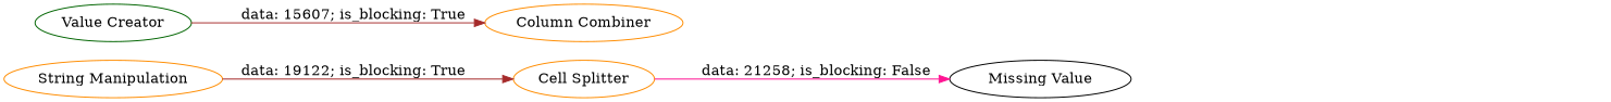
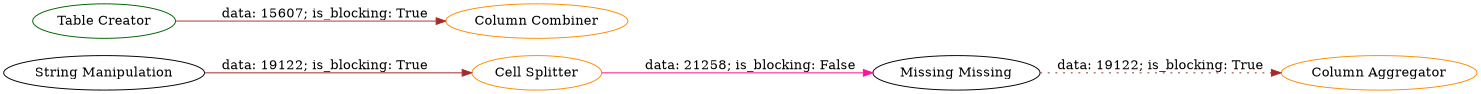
  digraph {
    rankdir=LR
    node [color=darkorange]
    edge [color=brown style=solid]
-   n1 [label="String Manipulation"]
+   n1 [color=black label="String Manipulation"]
    n2 [label="Cell Splitter"]
-   n3 [color=black label="Missing Value"]
+   n3 [color=black label="Missing Missing"]
+   n4 [label="Column Aggregator"]
    n5 [label="Column Combiner"]
-   n6 [color=darkgreen label="Value Creator"]
+   n6 [color=darkgreen label="Table Creator"]
    n1 -> n2 [label="data: 19122; is_blocking: True"]
    n2 -> n3 [color=deeppink label="data: 21258; is_blocking: False"]
+   n3 -> n4 [label="data: 19122; is_blocking: True" style=dotted]
    n6 -> n5 [label="data: 15607; is_blocking: True"]
  }
